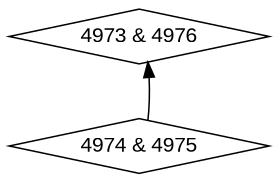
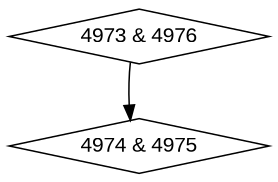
  digraph {
    fontname="Liberation Sans"
    node [shape=diamond fontname="Liberation Sans"]
    n1 [label="4973 & 4976"]
    n2 [label="4974 & 4975"]
-   n2 -> n1 [fontname="Liberation Sans"]
+   n1 -> n2 [fontname="Liberation Sans"]
  }
